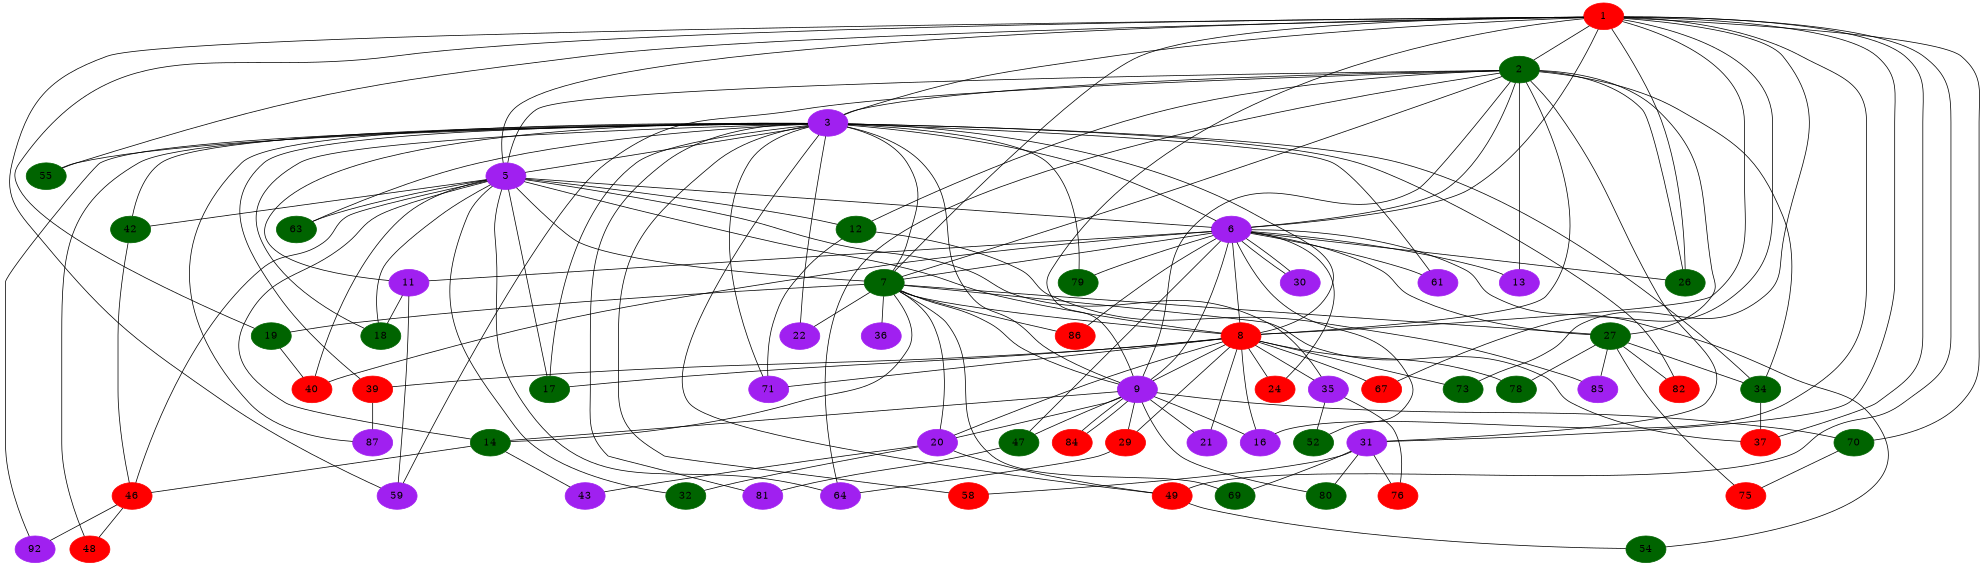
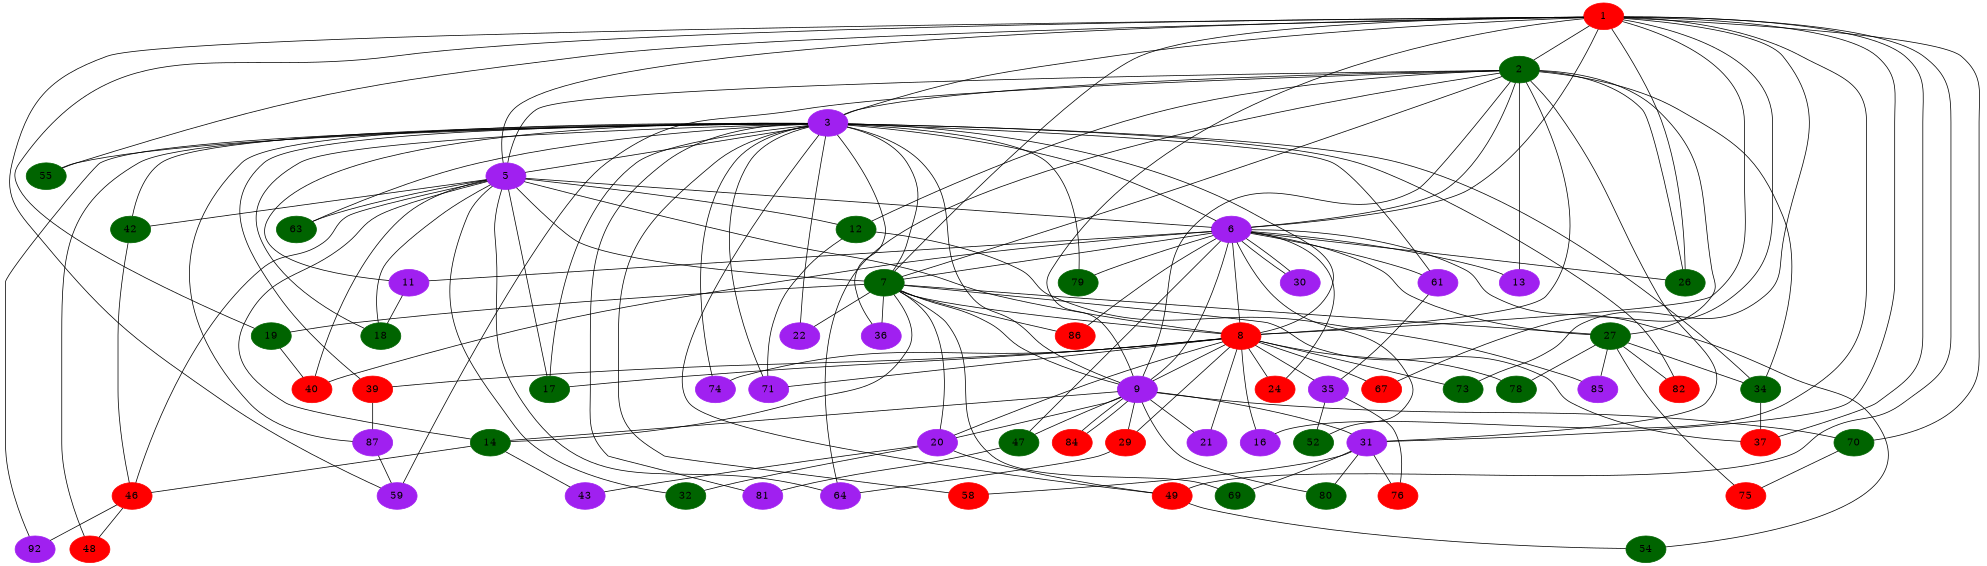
  graph {
    fontname="DejaVu Serif"
    node [color=purple fontname="DejaVu Serif" style=filled]
    edge [fontname="DejaVu Serif"]
    1 [color=red super="+25"]
    2 [color=darkgreen super="+66"]
    3 [super="+4"]
    5 [super="+28"]
    6 [super="+33"]
    7 [color=darkgreen super="+41"]
    8 [color=red super="+10"]
    9 [super="+15"]
    16
    19 [color=darkgreen]
    26 [color=darkgreen super="+65"]
    31 [super="+45"]
    37 [color=red]
    49 [color=red super="+83"]
    55 [color=darkgreen]
    59 [super="+62"]
    67 [color=red]
    70 [color=darkgreen]
    73 [color=darkgreen]
    12 [color=darkgreen]
    13
    27 [color=darkgreen super="+57"]
    34 [color=darkgreen super="+38"]
    64
    11
    17 [color=darkgreen super="+60"]
    18 [color=darkgreen super="+44"]
    22
    36
    39 [color=red]
    42 [color=darkgreen super="+56"]
    48 [color=red]
    58 [color=red]
    61
    63 [color=darkgreen]
    71 [super="+77"]
    n37 [label=92]
+   74
    79 [color=darkgreen]
    81
    82 [color=red]
    87
    14 [color=darkgreen super="+23"]
    32 [color=darkgreen]
    35
    40 [color=red super="+51"]
    46 [color=red super="+53"]
    24 [color=red]
    30
    47 [color=darkgreen]
    52 [color=darkgreen]
    54 [color=darkgreen]
    86 [color=red]
    20 [super="+68"]
    69 [color=darkgreen]
    21 [super="+50"]
    29 [color=red]
    78 [color=darkgreen]
    80 [color=darkgreen]
    84 [color=red]
    76 [color=red]
    75 [color=red]
    85
    43
    1 -- 2
    1 -- 3 [weight=2]
    1 -- 5
    1 -- 6 [weight=2]
    1 -- 7 [weight=2]
    1 -- 8 [weight=2]
    1 -- 9
    1 -- 16
    1 -- 19
    1 -- 26
    1 -- 31
    1 -- 37
    1 -- 49
    1 -- 55
    1 -- 59
    1 -- 67
    1 -- 70
    1 -- 73
    2 -- 3 [weight=2]
    2 -- 5
    2 -- 6
    2 -- 7
    2 -- 8 [weight=3]
    2 -- 9
    2 -- 26
    2 -- 31
    2 -- 59
    2 -- 12
    2 -- 13
    2 -- 27
    2 -- 34
    2 -- 64
    3 -- 5 [weight=2]
    3 -- 6 [weight=2]
    3 -- 7 [weight=2]
    3 -- 8 [weight=4]
    3 -- 9 [weight=2]
    3 -- 49
    3 -- 55
    3 -- 34
    3 -- 11
    3 -- 17
    3 -- 18
    3 -- 22
+   3 -- 36
    3 -- 39
    3 -- 42
    3 -- 48
    3 -- 58
    3 -- 61
    3 -- 63
    3 -- 71
    3 -- n37
+   3 -- 74
    3 -- 79
    3 -- 81
    3 -- 82
    3 -- 87
    5 -- 6 [weight=2]
    5 -- 7
    5 -- 8 [weight=2]
    5 -- 12
    5 -- 64
    5 -- 17
    5 -- 18
    5 -- 42
    5 -- 63
    5 -- 14
    5 -- 32
-   5 -- 35
+   61 -- 35
    5 -- 40
    5 -- 46 [weight=2]
    6 -- 7
    6 -- 8 [weight=2]
    6 -- 9
    6 -- 26
    6 -- 13
    6 -- 27
    6 -- 11
    6 -- 61
    6 -- 79
    6 -- 40
    6 -- 24
    6 -- 30
    6 -- 30
    6 -- 47
    6 -- 52
    6 -- 54
    6 -- 86
    7 -- 8 [weight=2]
    7 -- 9
    7 -- 19
    7 -- 37
    7 -- 27
    7 -- 22
    7 -- 36
    7 -- 14
    7 -- 86
    7 -- 20
    7 -- 69
    8 -- 9 [weight=3]
    8 -- 16
    8 -- 67
    8 -- 73
    8 -- 17
    8 -- 39
    8 -- 71
+   8 -- 74
    8 -- 35
    8 -- 24
    8 -- 20
    8 -- 21
    8 -- 29
    8 -- 78
-   9 -- 16
+   9 -- 31
    9 -- 70
    9 -- 14
    9 -- 47
    9 -- 20
    9 -- 21 [weight=2]
    9 -- 29
    9 -- 80
    9 -- 84
    9 -- 84
    19 -- 40
    31 -- 58
    31 -- 69
    31 -- 80
    31 -- 76
    49 -- 54
    70 -- 75
    12 -- 71
    12 -- 85
    27 -- 34
    27 -- 82
    27 -- 78
    27 -- 75
    27 -- 85
    34 -- 37
-   11 -- 59
+   87 -- 59
    11 -- 18
    39 -- 87
    42 -- 46
    14 -- 46
    14 -- 43
    35 -- 52
    35 -- 76
    46 -- 48
    46 -- n37
    47 -- 81
    20 -- 49
    20 -- 32
    20 -- 43
    29 -- 64
  }
